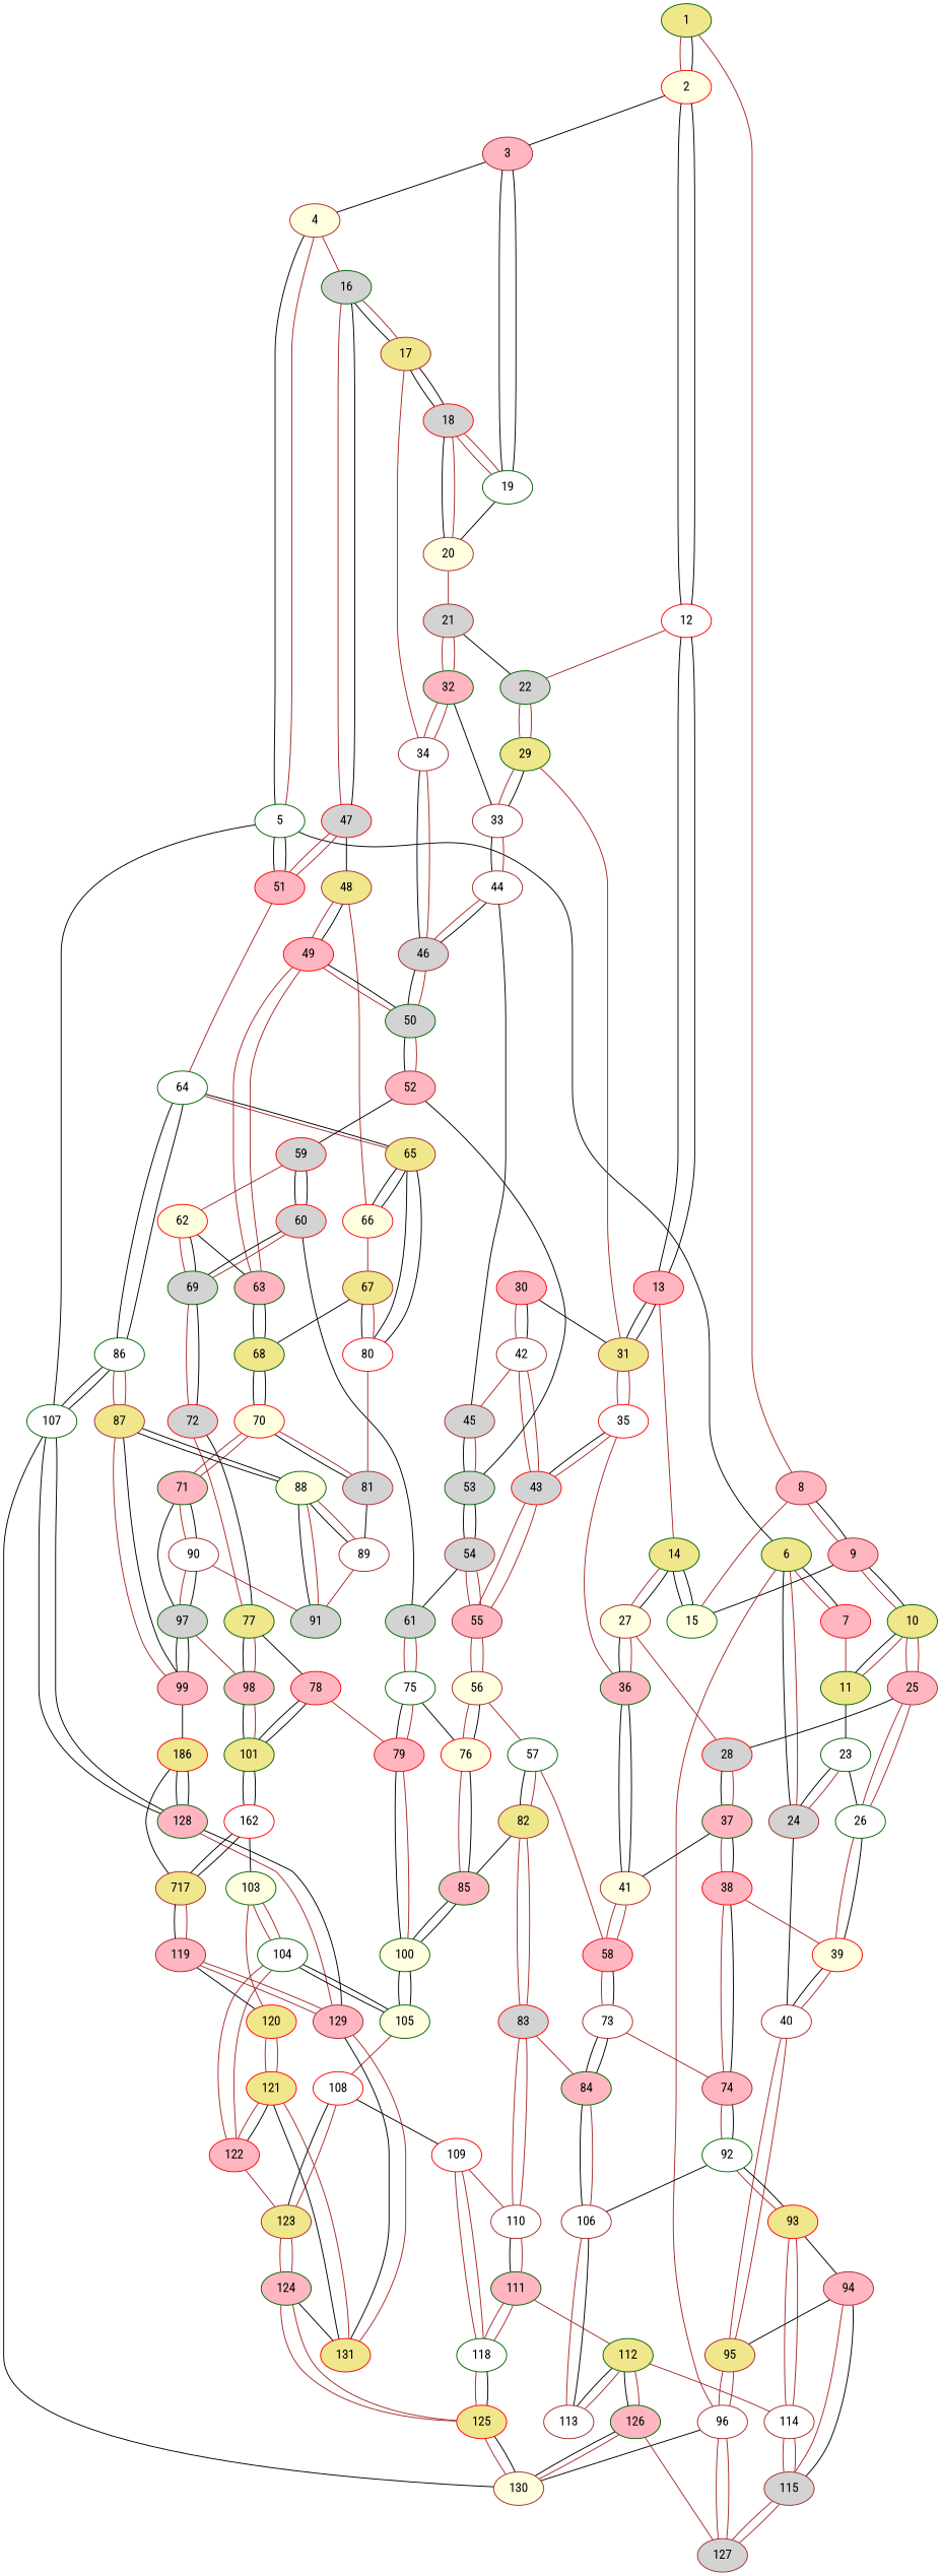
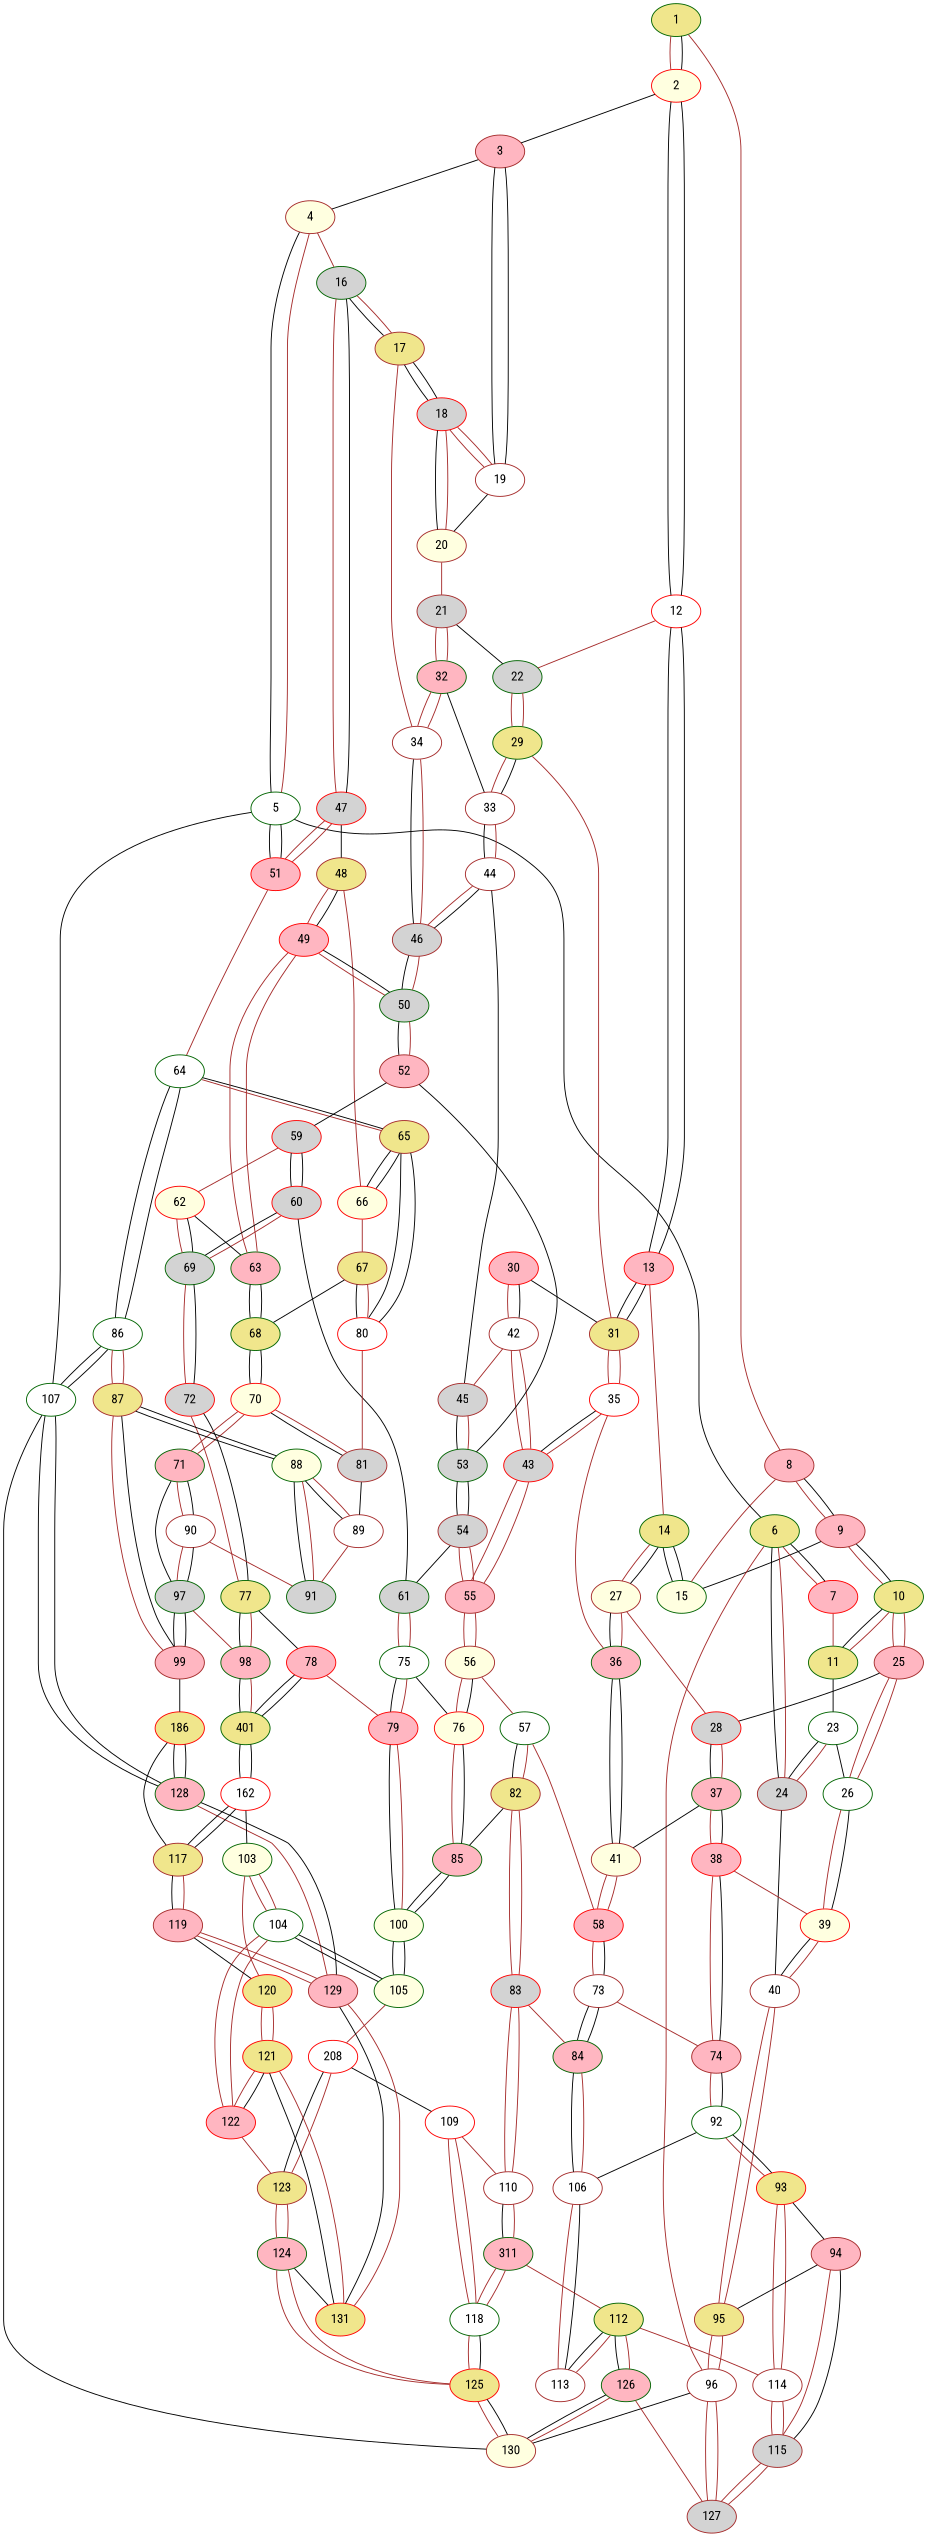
  graph {
    fontname="Roboto Condensed"
    node [color=brown fillcolor=lightpink fontname="Roboto Condensed" style=filled]
    edge [color=brown fontname="Roboto Condensed"]
    1 [color=darkgreen fillcolor=khaki]
    2 [color=red fillcolor=lightyellow]
    8
    3
    12 [color=red fillcolor=white]
    9
    15 [color=darkgreen fillcolor=lightyellow]
    4 [fillcolor=lightyellow]
-   19 [color=darkgreen fillcolor=white]
+   19 [fillcolor=white]
    13 [color=red]
    22 [color=darkgreen fillcolor=lightgrey]
    5 [color=darkgreen fillcolor=white]
    16 [color=darkgreen fillcolor=lightgrey]
    20 [fillcolor=lightyellow]
    6 [color=darkgreen fillcolor=khaki]
    51 [color=red]
    107 [color=darkgreen fillcolor=white]
    17 [fillcolor=khaki]
    47 [color=red fillcolor=lightgrey]
    7 [color=red]
    24 [fillcolor=lightgrey]
    96 [fillcolor=white]
    64 [color=darkgreen fillcolor=white]
    130 [fillcolor=lightyellow]
    128 [color=darkgreen]
    11 [color=darkgreen fillcolor=khaki]
    40 [fillcolor=white]
    127 [fillcolor=lightgrey]
    23 [color=darkgreen fillcolor=white]
    10 [color=darkgreen fillcolor=khaki]
    25
    26 [color=darkgreen fillcolor=white]
    28 [color=red fillcolor=lightgrey]
    14 [color=darkgreen fillcolor=khaki]
    31 [fillcolor=khaki]
    29 [color=darkgreen fillcolor=khaki]
    27 [fillcolor=lightyellow]
    35 [color=red fillcolor=white]
    36 [color=darkgreen]
    18 [color=red fillcolor=lightgrey]
    34 [fillcolor=white]
    48 [fillcolor=khaki]
    46 [fillcolor=lightgrey]
    21 [fillcolor=lightgrey]
    32 [color=darkgreen]
    33 [fillcolor=white]
    39 [color=red fillcolor=lightyellow]
    95 [fillcolor=khaki]
    37 [color=darkgreen]
    41 [fillcolor=lightyellow]
    38 [color=red]
    30 [color=red]
    42 [fillcolor=white]
    44 [fillcolor=white]
    43 [color=red fillcolor=lightgrey]
    45 [fillcolor=lightgrey]
    50 [color=darkgreen fillcolor=lightgrey]
    55
    58 [color=red]
    74
    92 [color=darkgreen fillcolor=white]
    73 [fillcolor=white]
    53 [color=darkgreen fillcolor=lightgrey]
    56 [fillcolor=lightyellow]
    54 [fillcolor=lightgrey]
    52
    49 [color=red]
    66 [color=red fillcolor=lightyellow]
    63 [color=darkgreen]
    67 [fillcolor=khaki]
    68 [color=darkgreen fillcolor=khaki]
    59 [color=red fillcolor=lightgrey]
    65 [fillcolor=khaki]
    86 [color=darkgreen fillcolor=white]
    60 [color=red fillcolor=lightgrey]
    62 [color=red fillcolor=lightyellow]
    61 [color=darkgreen fillcolor=lightgrey]
    75 [color=darkgreen fillcolor=white]
    57 [color=darkgreen fillcolor=white]
    76 [color=red fillcolor=lightyellow]
    82 [fillcolor=khaki]
    85 [color=darkgreen]
    83 [color=red fillcolor=lightgrey]
    84 [color=darkgreen]
    69 [color=darkgreen fillcolor=lightgrey]
    72 [color=red fillcolor=lightgrey]
    79 [color=red]
    70 [color=red fillcolor=lightyellow]
    80 [color=red fillcolor=white]
    87 [fillcolor=khaki]
    81 [fillcolor=lightgrey]
    71 [color=darkgreen]
    77 [color=darkgreen fillcolor=khaki]
    90 [fillcolor=white]
    97 [color=darkgreen fillcolor=lightgrey]
    89 [fillcolor=white]
    91 [color=darkgreen fillcolor=lightgrey]
    78 [color=red]
    98 [color=darkgreen]
    106 [fillcolor=white]
    93 [color=red fillcolor=khaki]
    100 [color=darkgreen fillcolor=lightyellow]
-   101 [color=darkgreen fillcolor=khaki]
+   101 [color=darkgreen fillcolor=khaki label=401]
    n104 [color=red fillcolor=white label=162]
    105 [color=darkgreen fillcolor=lightyellow]
    110 [fillcolor=white]
-   111 [color=darkgreen]
+   111 [color=darkgreen label=311]
    113 [fillcolor=white]
    88 [color=darkgreen fillcolor=lightyellow]
    99
    n111 [color=red fillcolor=khaki label=186]
    94
    114 [fillcolor=white]
    115 [fillcolor=lightgrey]
-   117 [fillcolor=khaki label=717]
-   108 [color=red fillcolor=white]
+   117 [fillcolor=khaki]
+   108 [color=red fillcolor=white label=208]
    103 [color=darkgreen fillcolor=lightyellow]
    104 [color=darkgreen fillcolor=white]
    120 [color=red fillcolor=khaki]
    119
    122 [color=red]
    121 [color=red fillcolor=khaki]
    123 [fillcolor=khaki]
    109 [color=red fillcolor=white]
    129
    118 [color=darkgreen fillcolor=white]
    124 [color=darkgreen]
    125 [color=red fillcolor=khaki]
    112 [color=darkgreen fillcolor=khaki]
    126 [color=darkgreen]
    131 [color=red fillcolor=khaki]
    1 -- 2
    1 -- 2 [color=black]
    1 -- 8
    2 -- 3 [color=black]
    2 -- 12 [color=black]
    2 -- 12 [color=black]
    8 -- 9
    8 -- 9 [color=black]
    8 -- 15
    3 -- 4 [color=black]
    3 -- 19 [color=black]
    3 -- 19 [color=black]
    12 -- 13 [color=black]
    12 -- 13 [color=black]
    12 -- 22
    9 -- 15 [color=black]
    9 -- 10
    9 -- 10 [color=black]
    4 -- 5 [color=black]
    4 -- 5
    4 -- 16
    19 -- 20 [color=black]
    13 -- 14
    13 -- 31 [color=black]
    13 -- 31 [color=black]
    22 -- 29
    22 -- 29
    5 -- 6 [color=black]
    5 -- 51 [color=black]
    5 -- 51 [color=black]
    5 -- 107 [color=black]
    16 -- 17 [color=black]
    16 -- 17
    16 -- 47
    16 -- 47 [color=black]
    20 -- 21
    6 -- 7
    6 -- 7 [color=black]
    6 -- 24 [color=black]
    6 -- 24
    6 -- 96
    51 -- 64
    107 -- 130 [color=black]
    107 -- 128 [color=black]
    107 -- 128 [color=black]
    17 -- 18 [color=black]
    17 -- 18 [color=black]
    17 -- 34
    47 -- 51
    47 -- 51
    47 -- 48 [color=black]
    7 -- 11
    24 -- 40 [color=black]
    96 -- 130 [color=black]
    96 -- 127
    96 -- 127
    64 -- 65
    64 -- 65 [color=black]
    64 -- 86 [color=black]
    64 -- 86 [color=black]
    128 -- 129
    128 -- 129 [color=black]
    11 -- 23 [color=black]
    40 -- 95
    40 -- 95
    23 -- 24 [color=black]
    23 -- 24
    23 -- 26 [color=black]
    10 -- 11 [color=black]
    10 -- 11
    10 -- 25
    10 -- 25
    25 -- 26
    25 -- 26
    25 -- 28 [color=black]
    26 -- 39
    26 -- 39 [color=black]
    28 -- 37 [color=black]
    28 -- 37
    14 -- 15 [color=black]
    14 -- 15 [color=black]
    14 -- 27
    14 -- 27 [color=black]
    31 -- 35
    31 -- 35
    29 -- 31
    29 -- 33
    29 -- 33 [color=black]
    27 -- 28
    27 -- 36 [color=black]
    27 -- 36
    35 -- 36
    35 -- 43 [color=black]
    35 -- 43
    36 -- 41 [color=black]
    36 -- 41 [color=black]
    18 -- 19
    18 -- 19
    18 -- 20 [color=black]
    18 -- 20
    34 -- 46 [color=black]
    34 -- 46
    48 -- 49
    48 -- 49 [color=black]
    48 -- 66
    46 -- 50 [color=black]
    46 -- 50
    21 -- 22 [color=black]
    21 -- 32
    21 -- 32
    32 -- 34
    32 -- 34
    32 -- 33 [color=black]
    33 -- 44 [color=black]
    33 -- 44
    39 -- 40 [color=black]
    39 -- 40
    95 -- 96
    95 -- 96
    37 -- 41 [color=black]
    37 -- 38
    37 -- 38 [color=black]
    41 -- 58
    41 -- 58
    38 -- 39
    38 -- 74
    38 -- 74 [color=black]
    30 -- 31 [color=black]
    30 -- 42
    30 -- 42 [color=black]
    42 -- 43
    42 -- 43
    42 -- 45
    44 -- 46
    44 -- 46 [color=black]
    44 -- 45 [color=black]
    43 -- 55
    43 -- 55
    45 -- 53 [color=black]
    45 -- 53
    50 -- 52 [color=black]
    50 -- 52
    55 -- 56
    55 -- 56
    58 -- 73
    58 -- 73 [color=black]
    74 -- 92
    74 -- 92 [color=black]
    92 -- 106 [color=black]
    92 -- 93
    92 -- 93 [color=black]
    73 -- 74
    73 -- 84 [color=black]
    73 -- 84 [color=black]
    53 -- 54 [color=black]
    53 -- 54 [color=black]
    56 -- 57
    56 -- 76
    56 -- 76 [color=black]
    54 -- 55
    54 -- 55
    54 -- 61 [color=black]
    52 -- 53 [color=black]
    52 -- 59 [color=black]
    49 -- 50
    49 -- 50 [color=black]
    49 -- 63
    49 -- 63
    66 -- 67
    63 -- 68 [color=black]
    63 -- 68 [color=black]
    67 -- 68 [color=black]
    67 -- 80 [color=black]
    67 -- 80
    68 -- 70 [color=black]
    68 -- 70 [color=black]
    59 -- 60 [color=black]
    59 -- 60 [color=black]
    59 -- 62
    65 -- 66 [color=black]
    65 -- 66 [color=black]
    65 -- 80 [color=black]
    65 -- 80 [color=black]
    86 -- 107 [color=black]
    86 -- 107 [color=black]
    86 -- 87
    86 -- 87
    60 -- 61 [color=black]
    60 -- 69 [color=black]
    60 -- 69
    62 -- 63 [color=black]
    62 -- 69
    62 -- 69 [color=black]
    61 -- 75
    61 -- 75
    75 -- 76 [color=black]
    75 -- 79 [color=black]
    75 -- 79
    57 -- 58
    57 -- 82 [color=black]
    57 -- 82
    76 -- 85
    76 -- 85 [color=black]
    82 -- 85 [color=black]
    82 -- 83
    82 -- 83
    85 -- 100 [color=black]
    85 -- 100 [color=black]
    83 -- 84
    83 -- 110
    83 -- 110
    84 -- 106 [color=black]
    84 -- 106
    69 -- 72
    69 -- 72 [color=black]
    72 -- 77
    72 -- 77 [color=black]
    79 -- 100 [color=black]
    79 -- 100
    70 -- 81 [color=black]
    70 -- 81
    70 -- 71
    70 -- 71
    80 -- 81
    87 -- 88 [color=black]
    87 -- 88 [color=black]
    87 -- 99
    87 -- 99 [color=black]
    81 -- 89 [color=black]
    71 -- 90
    71 -- 90 [color=black]
    71 -- 97 [color=black]
    77 -- 78 [color=black]
    77 -- 98 [color=black]
    77 -- 98
    90 -- 97
    90 -- 97 [color=black]
    90 -- 91
    97 -- 98
    97 -- 99 [color=black]
    97 -- 99 [color=black]
    89 -- 91
    78 -- 79
    78 -- 101 [color=black]
    78 -- 101 [color=black]
    98 -- 101 [color=black]
    98 -- 101
    106 -- 113
    106 -- 113 [color=black]
    93 -- 94 [color=black]
    93 -- 114
    93 -- 114
    100 -- 105 [color=black]
    100 -- 105 [color=black]
    101 -- n104 [color=black]
    101 -- n104 [color=black]
    n104 -- 117 [color=black]
    n104 -- 117 [color=black]
    n104 -- 103 [color=black]
    105 -- 108
    110 -- 111 [color=black]
    110 -- 111
    111 -- 118
    111 -- 118
    111 -- 112
    88 -- 89 [color=black]
    88 -- 89
    88 -- 91 [color=black]
    88 -- 91
    99 -- n111 [color=black]
    n111 -- 128 [color=black]
    n111 -- 128 [color=black]
    n111 -- 117 [color=black]
    94 -- 95 [color=black]
    94 -- 115
    94 -- 115 [color=black]
    114 -- 115
    114 -- 115
    115 -- 127
    115 -- 127
    117 -- 119 [color=black]
    117 -- 119
    108 -- 123 [color=black]
    108 -- 123
    108 -- 109 [color=black]
    103 -- 104
    103 -- 104
    103 -- 120
    104 -- 105 [color=black]
    104 -- 105 [color=black]
    104 -- 122
    104 -- 122
    120 -- 121
    120 -- 121
    119 -- 120 [color=black]
    119 -- 129
    119 -- 129
    122 -- 123
    121 -- 122
    121 -- 122 [color=black]
    121 -- 131 [color=black]
    121 -- 131
    123 -- 124
    123 -- 124
    109 -- 110
    109 -- 118
    109 -- 118
    129 -- 131 [color=black]
    129 -- 131
    118 -- 125
    118 -- 125 [color=black]
    124 -- 125
    124 -- 125
    124 -- 131 [color=black]
    125 -- 130
    125 -- 130 [color=black]
    112 -- 113 [color=black]
    112 -- 113
    112 -- 114
    112 -- 126 [color=black]
    112 -- 126
    126 -- 130 [color=black]
    126 -- 130
    126 -- 127
  }
